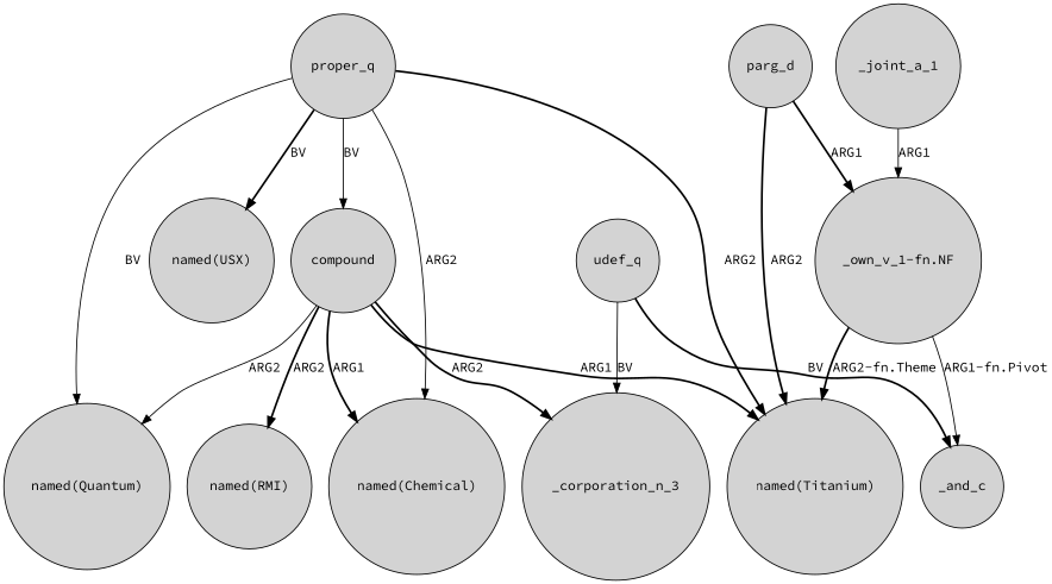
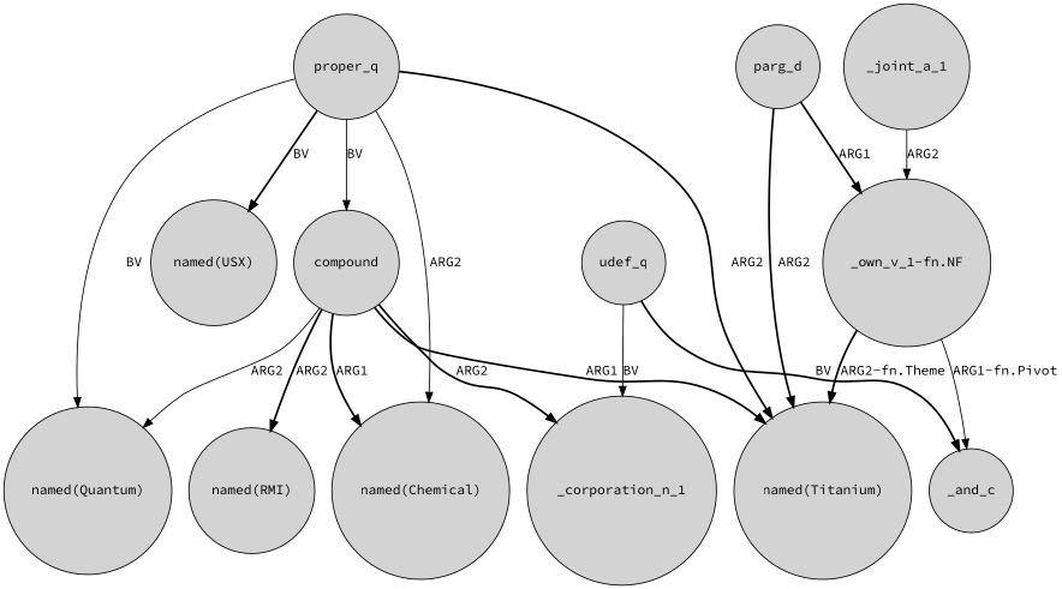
  digraph {
    fontname="Source Code Pro"
    node [fontname="Source Code Pro" shape=circle style=filled]
    edge [fontname="Source Code Pro" style=bold]
    compound
    "named(Titanium)"
    "named(Chemical)"
    "named(Quantum)"
-   _corporation_n_1 [label=_corporation_n_3]
+   _corporation_n_1
    "named(RMI)"
    proper_q
    "named(USX)"
    parg_d
    "_own_v_1-fn.NF"
    _and_c
    udef_q
    _joint_a_1
    compound -> "named(Titanium)" [label=ARG1]
    compound -> "named(Chemical)" [label=ARG1]
    compound -> "named(Quantum)" [label=ARG2 style=solid]
    compound -> _corporation_n_1 [label=ARG2]
    compound -> "named(RMI)" [label=ARG2]
    proper_q -> compound [label=BV style=solid]
    proper_q -> "named(Titanium)" [label=ARG2]
    proper_q -> "named(Chemical)" [label=ARG2 style=solid]
    proper_q -> "named(Quantum)" [label=BV style=solid]
    proper_q -> "named(USX)" [label=BV]
    parg_d -> "named(Titanium)" [label=ARG2]
    parg_d -> "_own_v_1-fn.NF" [label=ARG1]
    "_own_v_1-fn.NF" -> "named(Titanium)" [label="ARG2-fn.Theme"]
    "_own_v_1-fn.NF" -> _and_c [label="ARG1-fn.Pivot" style=solid]
    udef_q -> _corporation_n_1 [label=BV style=solid]
    udef_q -> _and_c [label=BV]
-   _joint_a_1 -> "_own_v_1-fn.NF" [label=ARG1 style=solid]
+   _joint_a_1 -> "_own_v_1-fn.NF" [label=ARG2 style=solid]
  }
